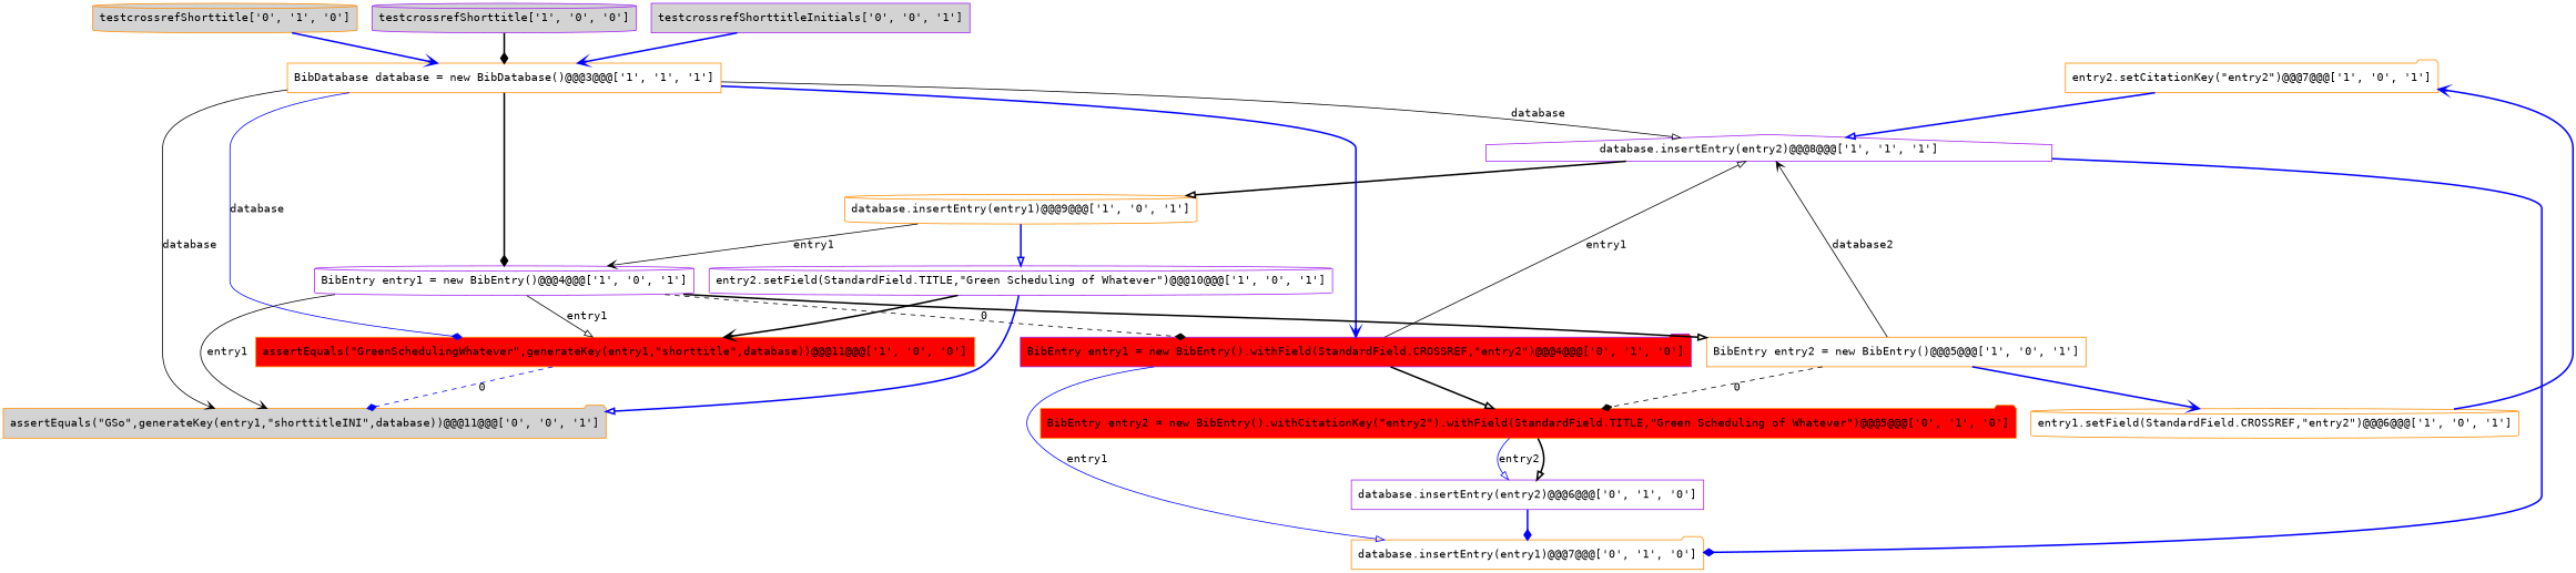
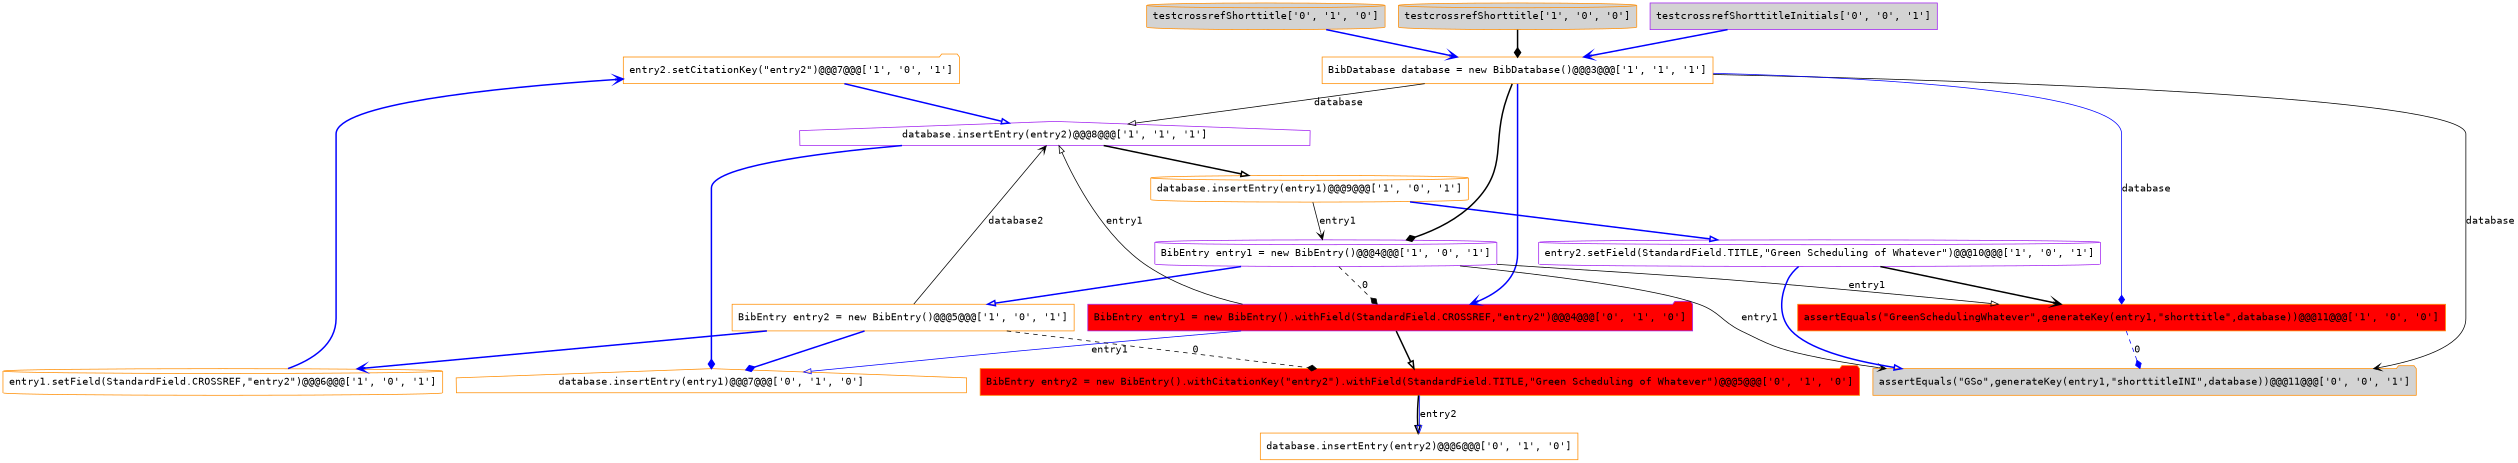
  digraph {
    fontname="DejaVu Sans Mono"
    node [color=darkorange fillcolor=white fontname="DejaVu Sans Mono" shape=cylinder style=filled]
    edge [arrowhead=onormal color=blue fontname="DejaVu Sans Mono" style=bold]
    n1 [label="entry2.setCitationKey(\"entry2\")@@@7@@@['1', '0', '1']" shape=folder]
    n2 [color=purple label="database.insertEntry(entry2)@@@8@@@['1', '1', '1']" shape=house]
    n3 [label="database.insertEntry(entry1)@@@9@@@['1', '0', '1']"]
-   n4 [label="database.insertEntry(entry1)@@@7@@@['0', '1', '0']" shape=folder]
+   n4 [label="database.insertEntry(entry1)@@@7@@@['0', '1', '0']" shape=house]
    n5 [fillcolor=lightgray label="assertEquals(\"GSo\",generateKey(entry1,\"shorttitleINI\",database))@@@11@@@['0', '0', '1']" shape=folder]
    n6 [label="BibDatabase database = new BibDatabase()@@@3@@@['1', '1', '1']" shape=box]
    n7 [color=purple label="BibEntry entry1 = new BibEntry()@@@4@@@['1', '0', '1']"]
    n8 [fillcolor=red label="assertEquals(\"GreenSchedulingWhatever\",generateKey(entry1,\"shorttitle\",database))@@@11@@@['1', '0', '0']" shape=box]
    n9 [color=purple fillcolor=red label="BibEntry entry1 = new BibEntry().withField(StandardField.CROSSREF,\"entry2\")@@@4@@@['0', '1', '0']" shape=folder]
    n10 [label="BibEntry entry2 = new BibEntry()@@@5@@@['1', '0', '1']" shape=box]
    n11 [fillcolor=red label="BibEntry entry2 = new BibEntry().withCitationKey(\"entry2\").withField(StandardField.TITLE,\"Green Scheduling of Whatever\")@@@5@@@['0', '1', '0']" shape=folder]
    n12 [color=purple label="entry2.setField(StandardField.TITLE,\"Green Scheduling of Whatever\")@@@10@@@['1', '0', '1']"]
    n13 [label="entry1.setField(StandardField.CROSSREF,\"entry2\")@@@6@@@['1', '0', '1']"]
-   n14 [color=purple label="database.insertEntry(entry2)@@@6@@@['0', '1', '0']" shape=box]
+   n14 [label="database.insertEntry(entry2)@@@6@@@['0', '1', '0']" shape=box]
    n15 [fillcolor=lightgray label="testcrossrefShorttitle['0', '1', '0']"]
-   n16 [color=purple fillcolor=lightgray label="testcrossrefShorttitle['1', '0', '0']"]
+   n16 [fillcolor=lightgray label="testcrossrefShorttitle['1', '0', '0']"]
    n17 [color=purple fillcolor=lightgray label="testcrossrefShorttitleInitials['0', '0', '1']" shape=box]
    n1 -> n2
    n2 -> n3 [color=black]
    n2 -> n4 [arrowhead=diamond]
    n3 -> n7 [arrowhead=vee color=black label=entry1 style=solid]
    n3 -> n12
    n6 -> n2 [color=black label=database style=solid]
    n6 -> n5 [arrowhead=vee color=black label=database style=solid]
    n6 -> n7 [arrowhead=diamond color=black]
    n6 -> n8 [arrowhead=diamond label=database style=solid]
    n6 -> n9 [arrowhead=vee]
    n7 -> n5 [arrowhead=vee color=black label=entry1 style=solid]
    n7 -> n8 [color=black label=entry1 style=solid]
    n7 -> n9 [arrowhead=diamond color=black label=0 style=dashed]
-   n7 -> n10 [color=black]
+   n7 -> n10
    n8 -> n5 [arrowhead=diamond label=0 style=dashed]
    n9 -> n2 [color=black label=entry1 style=solid]
    n9 -> n4 [label=entry1 style=solid]
    n9 -> n11 [color=black]
    n10 -> n2 [arrowhead=vee color=black label=database2 style=solid]
    n10 -> n11 [arrowhead=diamond color=black label=0 style=dashed]
    n10 -> n13 [arrowhead=vee]
    n11 -> n14 [color=black]
    n11 -> n14 [label=entry2 style=solid]
    n12 -> n5
    n12 -> n8 [arrowhead=vee color=black]
    n13 -> n1 [arrowhead=vee]
-   n14 -> n4 [arrowhead=diamond]
+   n10 -> n4 [arrowhead=diamond]
    n15 -> n6 [arrowhead=vee]
    n16 -> n6 [arrowhead=diamond color=black]
    n17 -> n6 [arrowhead=vee]
  }
